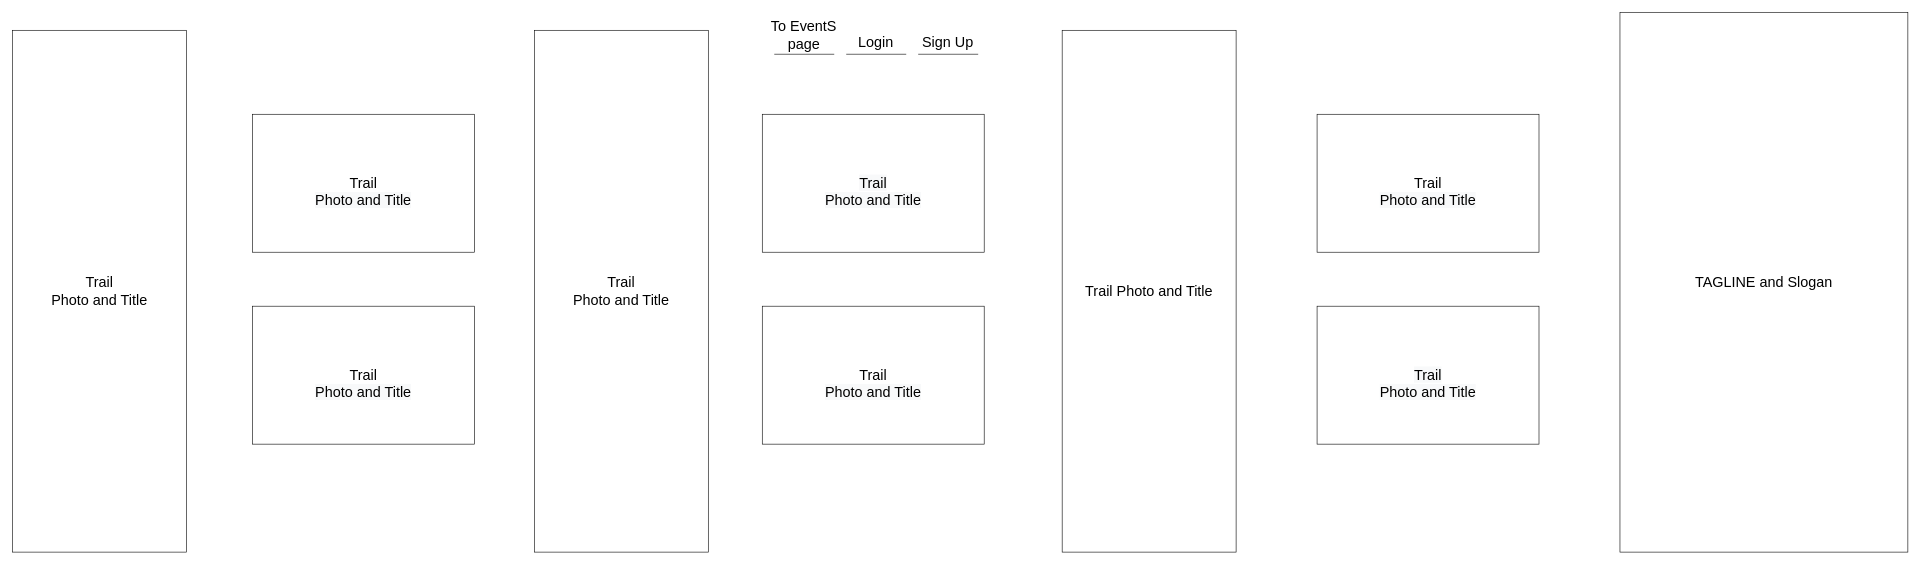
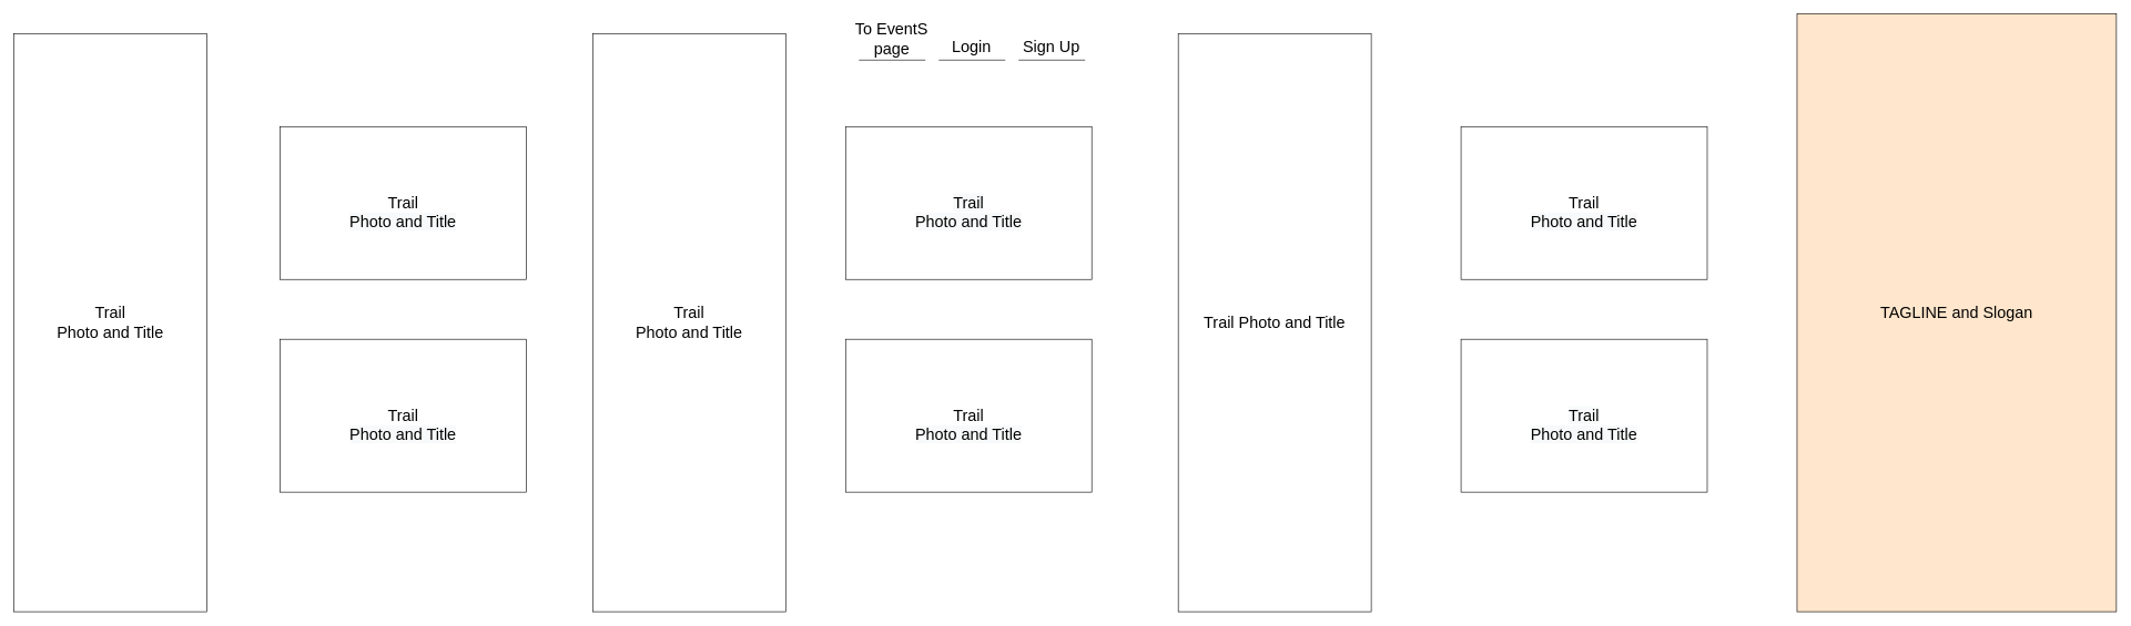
  <mxCell id="0" />
  <mxCell id="1" parent="0" />
  <mxCell id="2" value="&lt;font style=&quot;font-size: 24px&quot;&gt;Trail&lt;br&gt;Photo and Title&lt;/font&gt;" style="rounded=0;whiteSpace=wrap;html=1;" parent="1" vertex="1"><mxGeometry x="20" y="50" width="290" height="870" as="geometry" /></mxCell>
  <mxCell id="3" value="&lt;br&gt;&lt;br&gt;&lt;font face=&quot;helvetica&quot;&gt;&lt;span style=&quot;font-size: 24px&quot;&gt;Trail&lt;/span&gt;&lt;/font&gt;&lt;br style=&quot;color: rgb(0 , 0 , 0) ; font-family: &amp;#34;helvetica&amp;#34; ; font-size: 24px ; font-style: normal ; font-weight: 400 ; letter-spacing: normal ; text-align: center ; text-indent: 0px ; text-transform: none ; word-spacing: 0px ; background-color: rgb(248 , 249 , 250)&quot;&gt;&lt;span style=&quot;color: rgb(0 , 0 , 0) ; font-family: &amp;#34;helvetica&amp;#34; ; font-size: 24px ; font-style: normal ; font-weight: 400 ; letter-spacing: normal ; text-align: center ; text-indent: 0px ; text-transform: none ; word-spacing: 0px ; background-color: rgb(248 , 249 , 250) ; display: inline ; float: none&quot;&gt;Photo and Title&lt;/span&gt;&lt;br&gt;" style="rounded=0;whiteSpace=wrap;html=1;" parent="1" vertex="1"><mxGeometry x="420" y="190" width="370" height="230" as="geometry" /></mxCell>
  <mxCell id="4" value="&lt;br&gt;&lt;br&gt;&lt;font face=&quot;helvetica&quot;&gt;&lt;span style=&quot;font-size: 24px&quot;&gt;Trail&lt;/span&gt;&lt;/font&gt;&lt;br style=&quot;color: rgb(0 , 0 , 0) ; font-family: &amp;#34;helvetica&amp;#34; ; font-size: 24px ; font-style: normal ; font-weight: 400 ; letter-spacing: normal ; text-align: center ; text-indent: 0px ; text-transform: none ; word-spacing: 0px ; background-color: rgb(248 , 249 , 250)&quot;&gt;&lt;span style=&quot;color: rgb(0 , 0 , 0) ; font-family: &amp;#34;helvetica&amp;#34; ; font-size: 24px ; font-style: normal ; font-weight: 400 ; letter-spacing: normal ; text-align: center ; text-indent: 0px ; text-transform: none ; word-spacing: 0px ; background-color: rgb(248 , 249 , 250) ; display: inline ; float: none&quot;&gt;Photo and Title&lt;/span&gt;&lt;br&gt;" style="rounded=0;whiteSpace=wrap;html=1;" parent="1" vertex="1"><mxGeometry x="420" y="510" width="370" height="230" as="geometry" /></mxCell>
  <mxCell id="5" value="&lt;font style=&quot;font-size: 24px&quot;&gt;Trail&lt;br&gt;Photo and Title&lt;/font&gt;" style="rounded=0;whiteSpace=wrap;html=1;" parent="1" vertex="1"><mxGeometry x="890" y="50" width="290" height="870" as="geometry" /></mxCell>
  <mxCell id="6" value="&lt;br&gt;&lt;br&gt;&lt;font face=&quot;helvetica&quot;&gt;&lt;span style=&quot;font-size: 24px&quot;&gt;Trail&lt;/span&gt;&lt;/font&gt;&lt;br style=&quot;color: rgb(0 , 0 , 0) ; font-family: &amp;#34;helvetica&amp;#34; ; font-size: 24px ; font-style: normal ; font-weight: 400 ; letter-spacing: normal ; text-align: center ; text-indent: 0px ; text-transform: none ; word-spacing: 0px ; background-color: rgb(248 , 249 , 250)&quot;&gt;&lt;span style=&quot;color: rgb(0 , 0 , 0) ; font-family: &amp;#34;helvetica&amp;#34; ; font-size: 24px ; font-style: normal ; font-weight: 400 ; letter-spacing: normal ; text-align: center ; text-indent: 0px ; text-transform: none ; word-spacing: 0px ; background-color: rgb(248 , 249 , 250) ; display: inline ; float: none&quot;&gt;Photo and Title&lt;/span&gt;&lt;br&gt;" style="rounded=0;whiteSpace=wrap;html=1;" parent="1" vertex="1"><mxGeometry x="1270" y="510" width="370" height="230" as="geometry" /></mxCell>
  <mxCell id="7" value="&lt;br&gt;&lt;br&gt;&lt;span style=&quot;color: rgb(0 , 0 , 0) ; font-family: &amp;#34;helvetica&amp;#34; ; font-size: 24px ; font-style: normal ; font-weight: 400 ; letter-spacing: normal ; text-align: center ; text-indent: 0px ; text-transform: none ; word-spacing: 0px ; background-color: rgb(248 , 249 , 250) ; display: inline ; float: none&quot;&gt;Trail&lt;br&gt;Photo and Title&lt;/span&gt;&lt;br&gt;" style="rounded=0;whiteSpace=wrap;html=1;" parent="1" vertex="1"><mxGeometry x="1270" y="190" width="370" height="230" as="geometry" /></mxCell>
  <mxCell id="8" value="&lt;font style=&quot;font-size: 24px&quot;&gt;Trail Photo and Title&lt;/font&gt;" style="rounded=0;whiteSpace=wrap;html=1;" parent="1" vertex="1"><mxGeometry x="1770" y="50" width="290" height="870" as="geometry" /></mxCell>
  <mxCell id="9" value="&lt;br&gt;&lt;br&gt;&lt;font face=&quot;helvetica&quot;&gt;&lt;span style=&quot;font-size: 24px&quot;&gt;Trail&lt;/span&gt;&lt;/font&gt;&lt;br style=&quot;color: rgb(0 , 0 , 0) ; font-family: &amp;#34;helvetica&amp;#34; ; font-size: 24px ; font-style: normal ; font-weight: 400 ; letter-spacing: normal ; text-align: center ; text-indent: 0px ; text-transform: none ; word-spacing: 0px ; background-color: rgb(248 , 249 , 250)&quot;&gt;&lt;span style=&quot;color: rgb(0 , 0 , 0) ; font-family: &amp;#34;helvetica&amp;#34; ; font-size: 24px ; font-style: normal ; font-weight: 400 ; letter-spacing: normal ; text-align: center ; text-indent: 0px ; text-transform: none ; word-spacing: 0px ; background-color: rgb(248 , 249 , 250) ; display: inline ; float: none&quot;&gt;Photo and Title&lt;/span&gt;&lt;br&gt;" style="rounded=0;whiteSpace=wrap;html=1;" parent="1" vertex="1"><mxGeometry x="2195" y="190" width="370" height="230" as="geometry" /></mxCell>
  <mxCell id="10" value="&lt;br&gt;&lt;br&gt;&lt;span style=&quot;color: rgb(0 , 0 , 0) ; font-family: &amp;#34;helvetica&amp;#34; ; font-size: 24px ; font-style: normal ; font-weight: 400 ; letter-spacing: normal ; text-align: center ; text-indent: 0px ; text-transform: none ; word-spacing: 0px ; background-color: rgb(248 , 249 , 250) ; display: inline ; float: none&quot;&gt;Trail&lt;/span&gt;&lt;br style=&quot;color: rgb(0 , 0 , 0) ; font-family: &amp;#34;helvetica&amp;#34; ; font-size: 24px ; font-style: normal ; font-weight: 400 ; letter-spacing: normal ; text-align: center ; text-indent: 0px ; text-transform: none ; word-spacing: 0px ; background-color: rgb(248 , 249 , 250)&quot;&gt;&lt;span style=&quot;color: rgb(0 , 0 , 0) ; font-family: &amp;#34;helvetica&amp;#34; ; font-size: 24px ; font-style: normal ; font-weight: 400 ; letter-spacing: normal ; text-align: center ; text-indent: 0px ; text-transform: none ; word-spacing: 0px ; background-color: rgb(248 , 249 , 250) ; display: inline ; float: none&quot;&gt;Photo and Title&lt;/span&gt;&lt;br&gt;" style="rounded=0;whiteSpace=wrap;html=1;" parent="1" vertex="1"><mxGeometry x="2195" y="510" width="370" height="230" as="geometry" /></mxCell>
- <mxCell id="11" value="&lt;span style=&quot;font-size: 24px&quot;&gt;TAGLINE and Slogan&lt;/span&gt;" style="rounded=0;whiteSpace=wrap;html=1;" parent="1" vertex="1"><mxGeometry x="2700" width="480" height="900" as="geometry" y="20" /></mxCell>
+ <mxCell id="11" value="&lt;span style=&quot;font-size: 24px&quot;&gt;TAGLINE and Slogan&lt;/span&gt;" style="rounded=0;whiteSpace=wrap;html=1;fillColor=#ffe6cc;" parent="1" vertex="1"><mxGeometry x="2700" width="480" height="900" as="geometry" y="20" /></mxCell>
  <mxCell id="12" value="" style="endArrow=none;html=1;" parent="1" edge="1"><mxGeometry width="50" height="50" relative="1" as="geometry"><mxPoint x="1410" y="90" as="sourcePoint" /><mxPoint x="1510" y="90" as="targetPoint" /></mxGeometry></mxCell>
  <mxCell id="13" value="&lt;font style=&quot;font-size: 24px&quot;&gt;Login&lt;/font&gt;" style="edgeLabel;html=1;align=center;verticalAlign=middle;resizable=0;points=[];" parent="12" vertex="1" connectable="0"><mxGeometry x="-0.394" y="-3" relative="1" as="geometry"><mxPoint x="18" y="-23" as="offset" /></mxGeometry></mxCell>
  <mxCell id="14" value="" style="endArrow=none;html=1;" parent="1" edge="1"><mxGeometry width="50" height="50" relative="1" as="geometry"><mxPoint x="1290" y="90" as="sourcePoint" /><mxPoint x="1390" y="90" as="targetPoint" /></mxGeometry></mxCell>
  <mxCell id="15" value="&lt;span style=&quot;font-size: 24px&quot;&gt;To EventS &lt;br&gt;page&lt;br&gt;&lt;/span&gt;" style="edgeLabel;html=1;align=center;verticalAlign=middle;resizable=0;points=[];" parent="14" vertex="1" connectable="0"><mxGeometry x="-0.394" y="-3" relative="1" as="geometry"><mxPoint x="18" y="-36" as="offset" /></mxGeometry></mxCell>
  <mxCell id="16" value="" style="endArrow=none;html=1;" parent="1" edge="1"><mxGeometry width="50" height="50" relative="1" as="geometry"><mxPoint x="1530" y="90" as="sourcePoint" /><mxPoint x="1630" y="90" as="targetPoint" /></mxGeometry></mxCell>
  <mxCell id="17" value="&lt;font style=&quot;font-size: 24px&quot;&gt;Sign Up&lt;/font&gt;" style="edgeLabel;html=1;align=center;verticalAlign=middle;resizable=0;points=[];" parent="16" vertex="1" connectable="0"><mxGeometry x="-0.394" y="-3" relative="1" as="geometry"><mxPoint x="18" y="-23" as="offset" /></mxGeometry></mxCell>
